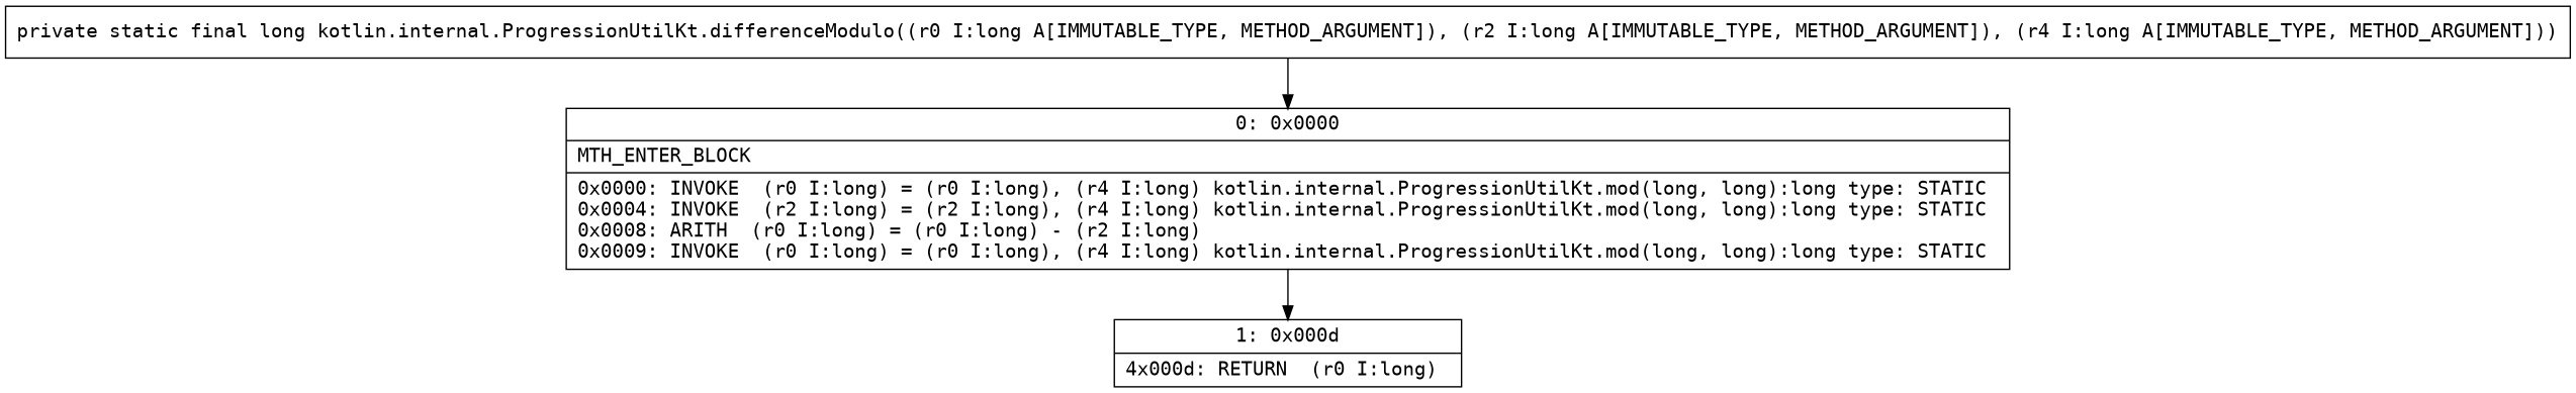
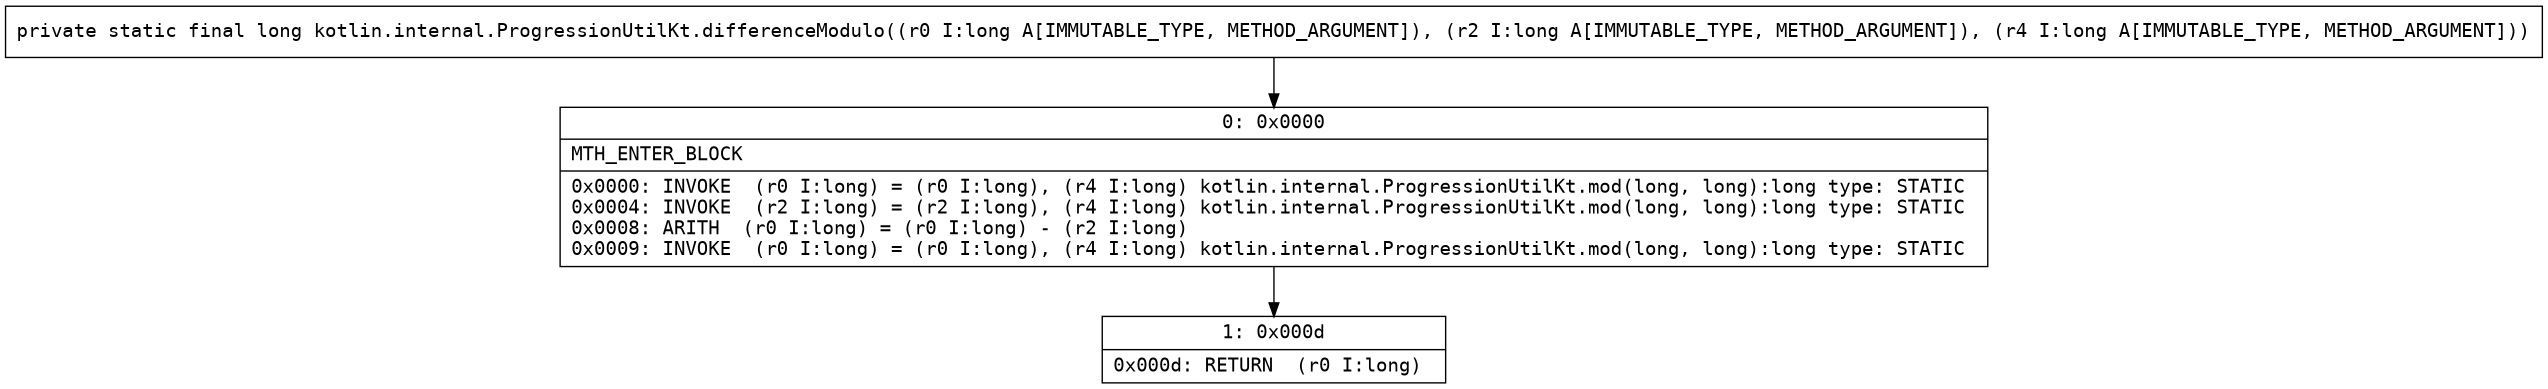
  digraph {
    fontname="DejaVu Sans Mono"
    node [shape=record fontname="DejaVu Sans Mono"]
    edge [fontname="DejaVu Sans Mono"]
    n1 [label="{0\:\ 0x0000|MTH_ENTER_BLOCK\l|0x0000: INVOKE  (r0 I:long) = (r0 I:long), (r4 I:long) kotlin.internal.ProgressionUtilKt.mod(long, long):long type: STATIC \l0x0004: INVOKE  (r2 I:long) = (r2 I:long), (r4 I:long) kotlin.internal.ProgressionUtilKt.mod(long, long):long type: STATIC \l0x0008: ARITH  (r0 I:long) = (r0 I:long) \- (r2 I:long) \l0x0009: INVOKE  (r0 I:long) = (r0 I:long), (r4 I:long) kotlin.internal.ProgressionUtilKt.mod(long, long):long type: STATIC \l}"]
-   n2 [label="{1\:\ 0x000d|4x000d: RETURN  (r0 I:long) \l}"]
+   n2 [label="{1\:\ 0x000d|0x000d: RETURN  (r0 I:long) \l}"]
    n3 [label="{private static final long kotlin.internal.ProgressionUtilKt.differenceModulo((r0 I:long A[IMMUTABLE_TYPE, METHOD_ARGUMENT]), (r2 I:long A[IMMUTABLE_TYPE, METHOD_ARGUMENT]), (r4 I:long A[IMMUTABLE_TYPE, METHOD_ARGUMENT])) }"]
    n1 -> n2
    n3 -> n1
  }
